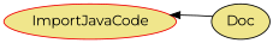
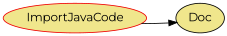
  digraph {
    rankdir=LR
    fontname=Montserrat
    node [style=filled fillcolor=khaki fontname=Montserrat]
    n1 [color=red2 label=ImportJavaCode shape=oval]
    Doc
-   Doc -> n1 [fontname=Montserrat]
+   n1 -> Doc [fontname=Montserrat]
  }
